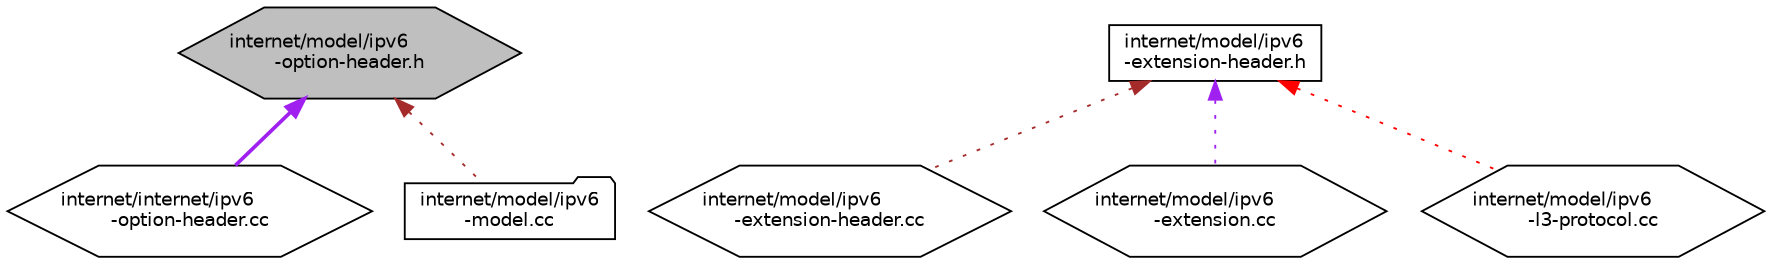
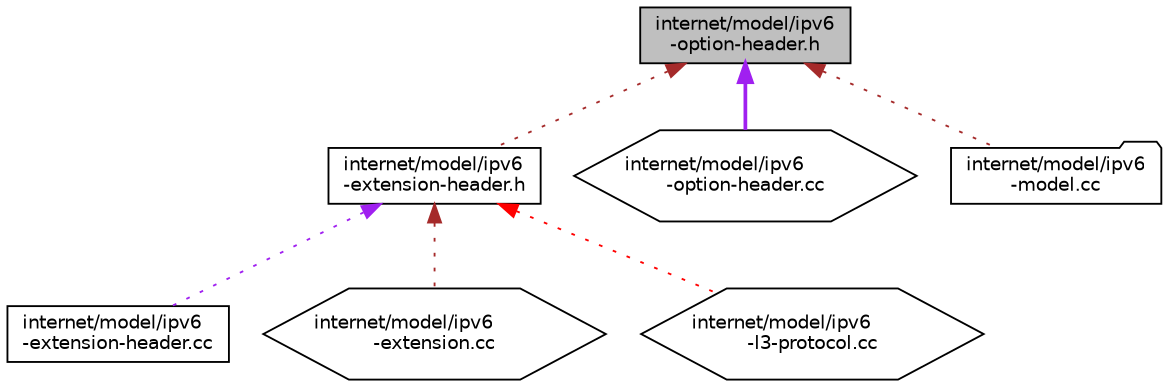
  digraph {
    fontname="DejaVu Sans"
    node [color=black fillcolor=white fontname="DejaVu Sans" fontsize=10 shape=hexagon style=filled]
    edge [color=brown dir=back fontname="DejaVu Sans" fontsize=10 labelfontname=Helvetica labelfontsize=10 style=dotted]
-   n1 [fillcolor=grey75 fontcolor=black height=0.2 label="internet/model/ipv6\l-option-header.h" width=0.4]
+   n1 [fillcolor=grey75 fontcolor=black height=0.2 label="internet/model/ipv6\l-option-header.h" shape=box width=0.4]
    n2 [height=0.2 label="internet/model/ipv6\l-extension-header.h" shape=box width=0.4]
-   n3 [height=0.2 label="internet/internet/ipv6\l-option-header.cc" width=0.4]
+   n3 [height=0.2 label="internet/model/ipv6\l-option-header.cc" width=0.4]
    n4 [height=0.2 label="internet/model/ipv6\l-model.cc" shape=folder width=0.4]
-   n5 [height=0.2 label="internet/model/ipv6\l-extension-header.cc" width=0.4]
+   n5 [height=0.2 label="internet/model/ipv6\l-extension-header.cc" shape=box width=0.4]
    n6 [height=0.2 label="internet/model/ipv6\l-extension.cc" width=0.4]
    n7 [height=0.2 label="internet/model/ipv6\l-l3-protocol.cc" width=0.4]
+   n1 -> n2
    n1 -> n3 [color=purple style=bold]
    n1 -> n4
-   n2 -> n5
-   n2 -> n6 [color=purple]
+   n2 -> n5 [color=purple]
+   n2 -> n6
    n2 -> n7 [color=red]
  }
